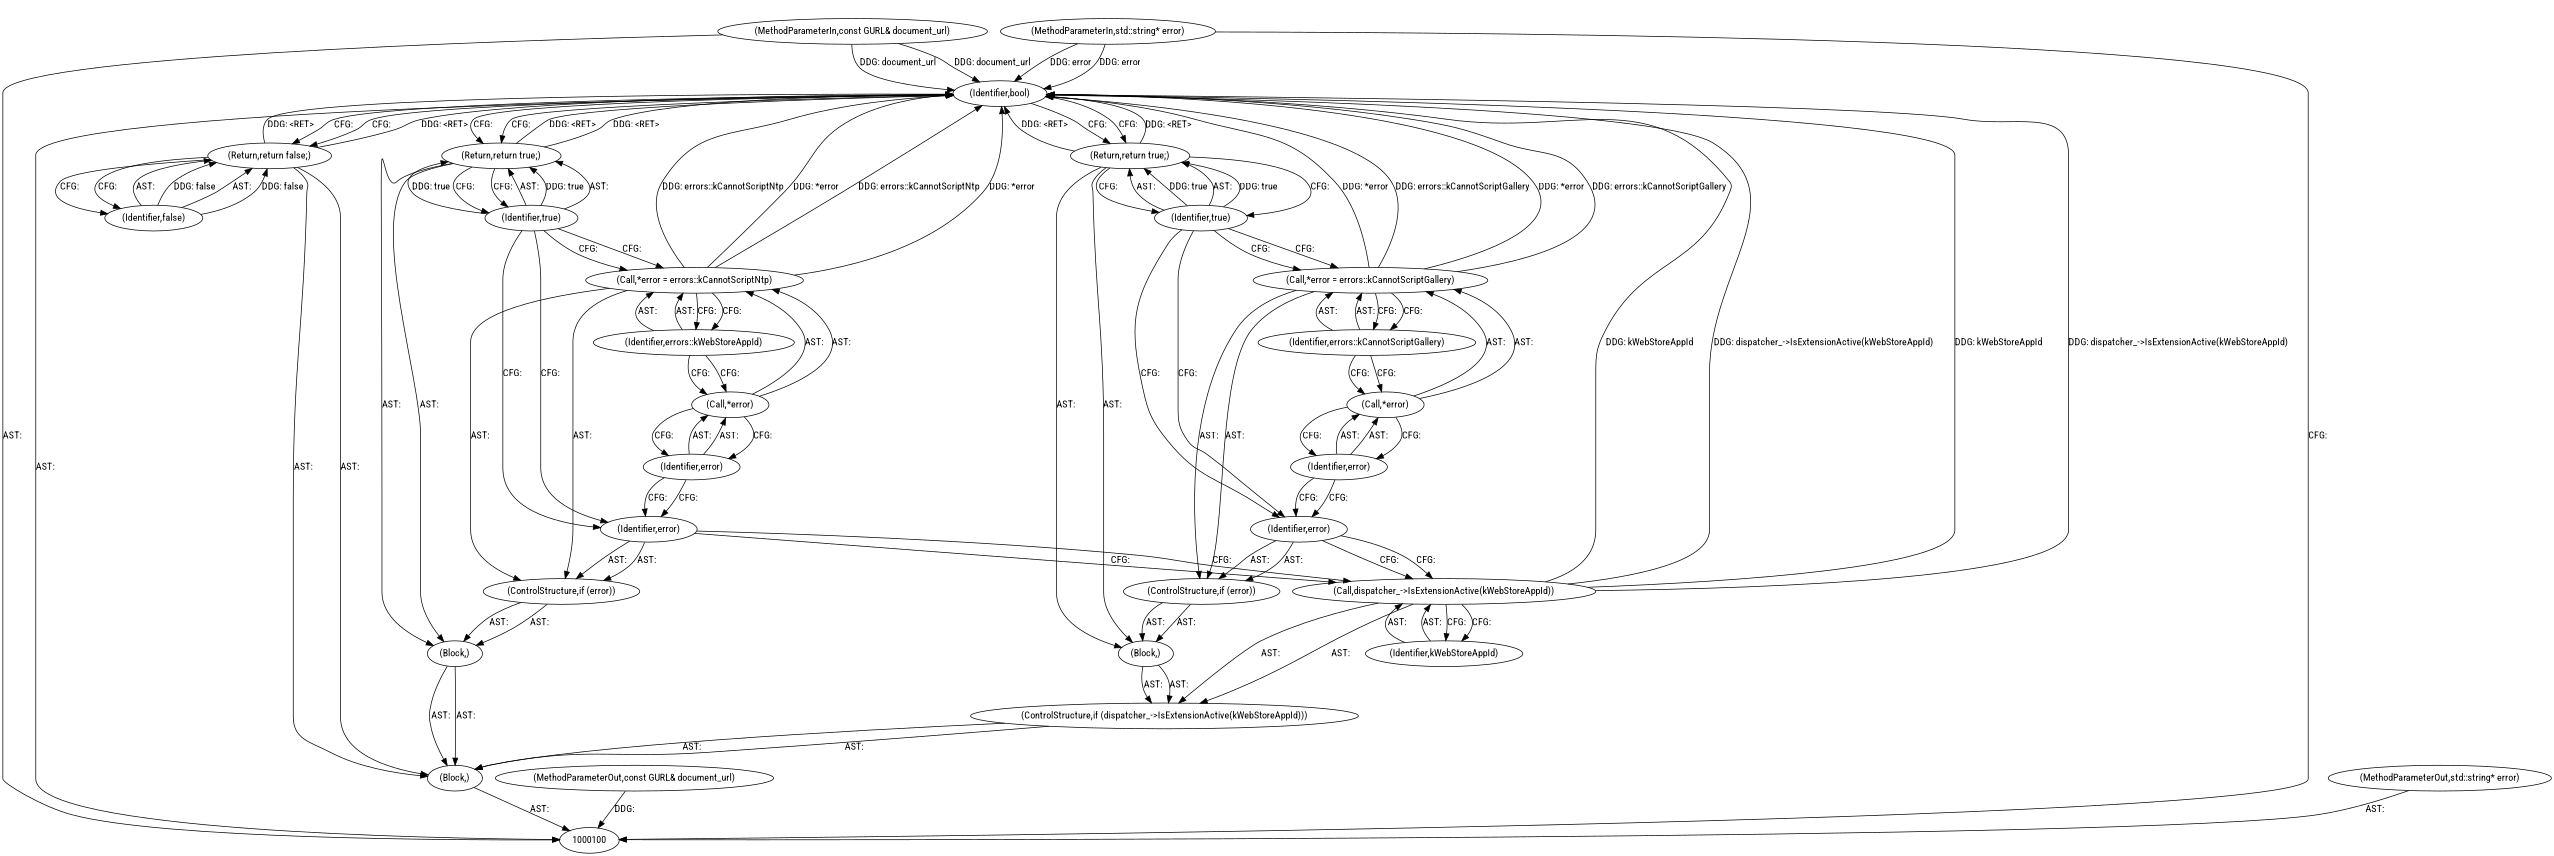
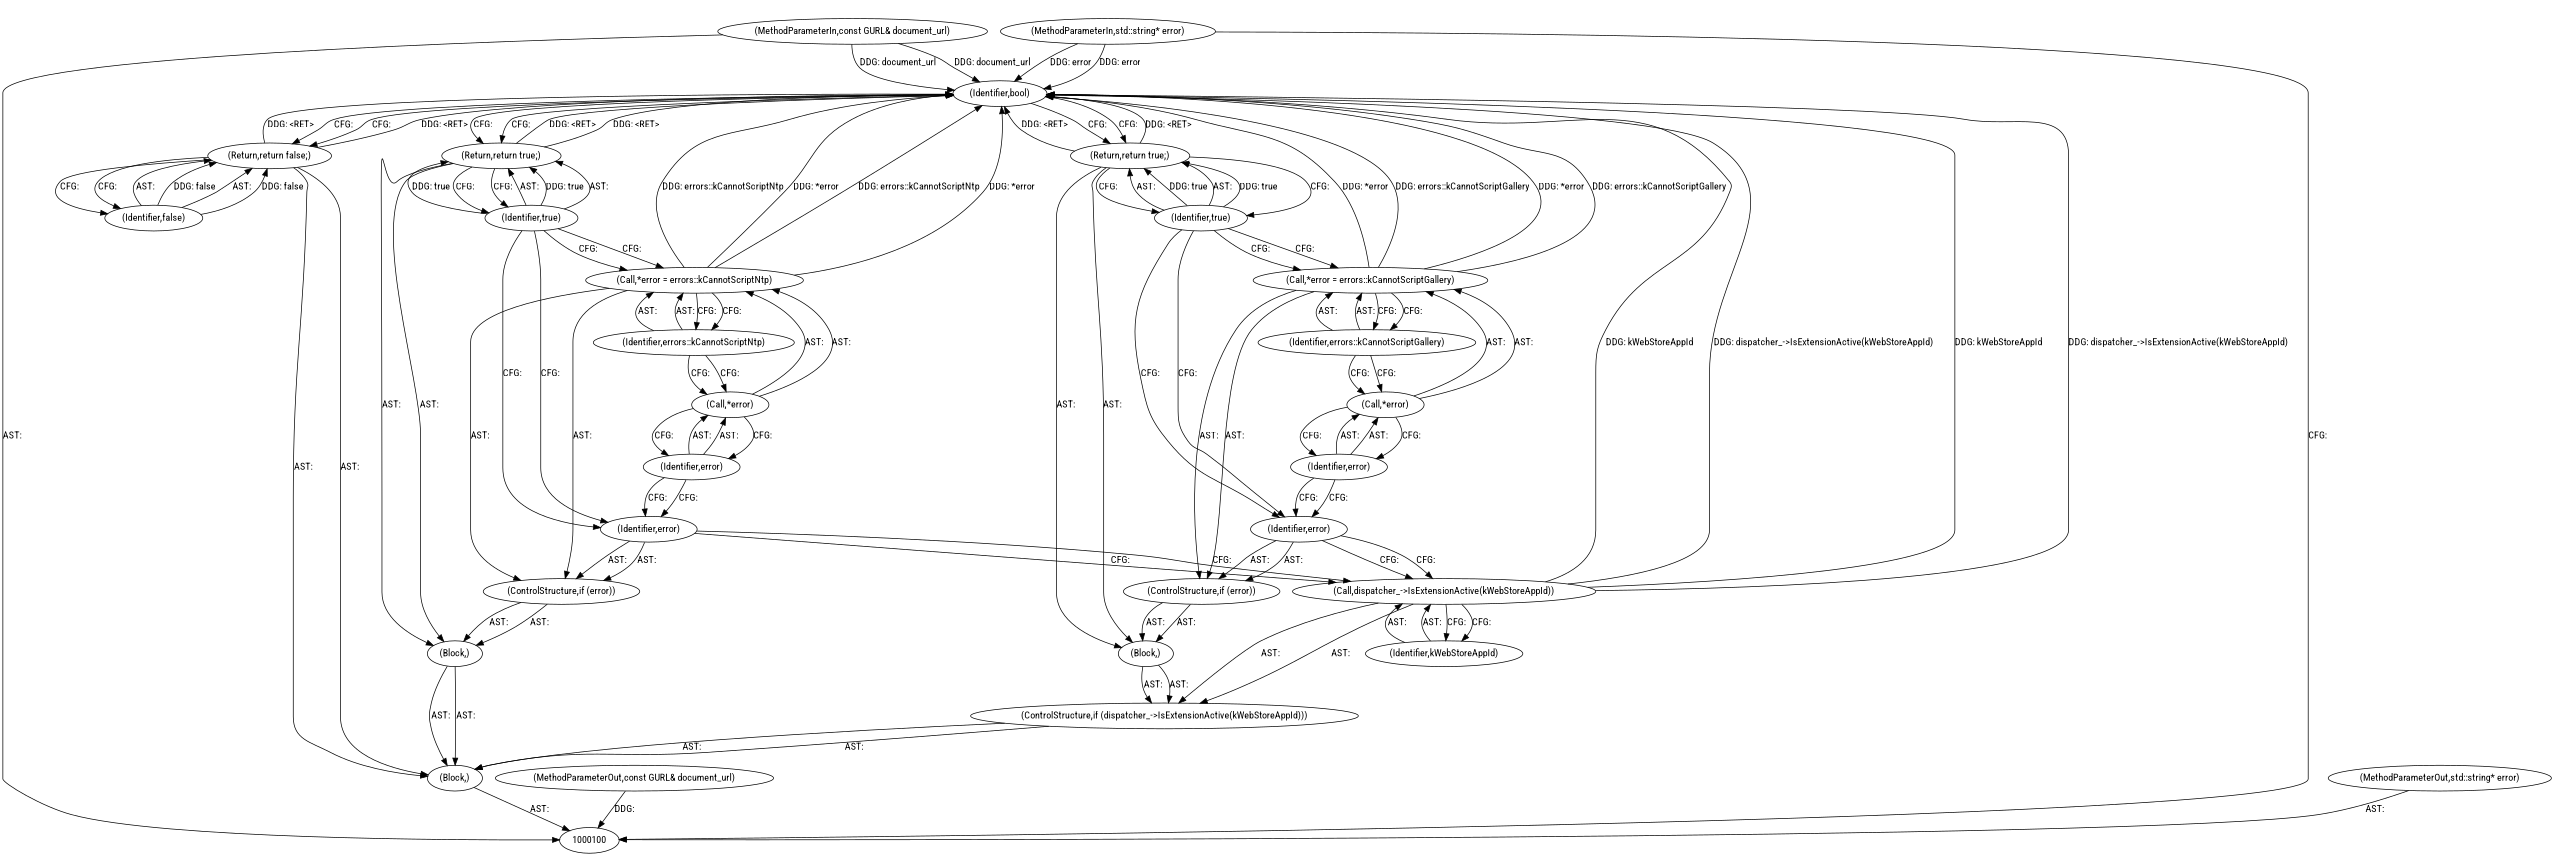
  digraph {
    fontname="Roboto Condensed"
    node [fontname="Roboto Condensed"]
    edge [fontname="Roboto Condensed"]
    n1 [label="(Identifier,bool)"]
    n2 [label="(Return,return true;)"]
    n3 [label="(Return,return false;)"]
    n4 [label="(Return,return true;)"]
    1000100
    n6 [label="(Block,)"]
    n7 [label="(Identifier,true)"]
    n8 [label="(Block,)"]
    n9 [label="(Identifier,false)"]
    n10 [label="(Block,)"]
    n11 [label="(Identifier,true)"]
    n12 [label="(ControlStructure,if (error))"]
    n13 [label="(Identifier,error)"]
    n14 [label="(Call,dispatcher_->IsExtensionActive(kWebStoreAppId))"]
    n15 [label="(ControlStructure,if (dispatcher_->IsExtensionActive(kWebStoreAppId)))"]
    n16 [label="(Identifier,kWebStoreAppId)"]
-   n17 [label="(Identifier,errors::kWebStoreAppId)"]
+   n17 [label="(Identifier,errors::kCannotScriptNtp)"]
    n18 [label="(Call,*error = errors::kCannotScriptNtp)"]
    n19 [label="(Call,*error)"]
    n20 [label="(Identifier,error)"]
    n21 [label="(MethodParameterIn,const GURL& document_url)"]
    n22 [label="(MethodParameterOut,const GURL& document_url)"]
    n23 [label="(MethodParameterIn,std::string* error)"]
    n24 [label="(MethodParameterOut,std::string* error)"]
    n25 [label="(ControlStructure,if (error))"]
    n26 [label="(Identifier,error)"]
    n27 [label="(Identifier,errors::kCannotScriptGallery)"]
    n28 [label="(Call,*error = errors::kCannotScriptGallery)"]
    n29 [label="(Call,*error)"]
    n30 [label="(Identifier,error)"]
    n1 -> n2 [label="CFG: "]
    n1 -> n2 [label="CFG: "]
    n1 -> n3 [label="CFG: "]
    n1 -> n3 [label="CFG: "]
    n1 -> n4 [label="CFG: "]
    n1 -> n4 [label="CFG: "]
-   n1 -> 1000100 [label="AST: "]
    n2 -> n1 [label="DDG: <RET>"]
    n2 -> n1 [label="DDG: <RET>"]
    n2 -> n6 [label="AST: "]
    n2 -> n6 [label="AST: "]
    n2 -> n7 [label="CFG: "]
    n2 -> n7 [label="CFG: "]
    n3 -> n1 [label="DDG: <RET>"]
    n3 -> n1 [label="DDG: <RET>"]
    n3 -> n8 [label="AST: "]
    n3 -> n8 [label="AST: "]
    n3 -> n9 [label="CFG: "]
    n3 -> n9 [label="CFG: "]
    n4 -> n1 [label="DDG: <RET>"]
    n4 -> n1 [label="DDG: <RET>"]
    n4 -> n10 [label="AST: "]
    n4 -> n10 [label="AST: "]
    n4 -> n11 [label="CFG: "]
    n4 -> n11 [label="CFG: "]
    n6 -> n8 [label="AST: "]
    n6 -> n8 [label="AST: "]
    n7 -> n2 [label="AST: "]
    n7 -> n2 [label="DDG: true"]
    n7 -> n2 [label="AST: "]
    n7 -> n2 [label="DDG: true"]
    n7 -> n13 [label="CFG: "]
    n7 -> n13 [label="CFG: "]
    n7 -> n18 [label="CFG: "]
    n7 -> n18 [label="CFG: "]
    n8 -> 1000100 [label="AST: "]
    n9 -> n3 [label="AST: "]
    n9 -> n3 [label="DDG: false"]
    n9 -> n3 [label="AST: "]
    n9 -> n3 [label="DDG: false"]
    n10 -> n15 [label="AST: "]
    n10 -> n15 [label="AST: "]
    n11 -> n4 [label="AST: "]
    n11 -> n4 [label="DDG: true"]
    n11 -> n4 [label="AST: "]
    n11 -> n4 [label="DDG: true"]
    n11 -> n26 [label="CFG: "]
    n11 -> n26 [label="CFG: "]
    n11 -> n28 [label="CFG: "]
    n11 -> n28 [label="CFG: "]
    n12 -> n6 [label="AST: "]
    n12 -> n6 [label="AST: "]
    n13 -> n12 [label="AST: "]
    n13 -> n12 [label="AST: "]
    n13 -> n14 [label="CFG: "]
    n13 -> n14 [label="CFG: "]
    n14 -> n1 [label="DDG: dispatcher_->IsExtensionActive(kWebStoreAppId)"]
    n14 -> n1 [label="DDG: kWebStoreAppId"]
    n14 -> n1 [label="DDG: dispatcher_->IsExtensionActive(kWebStoreAppId)"]
    n14 -> n1 [label="DDG: kWebStoreAppId"]
    n14 -> n15 [label="AST: "]
    n14 -> n15 [label="AST: "]
    n14 -> n16 [label="CFG: "]
    n14 -> n16 [label="CFG: "]
    n15 -> n8 [label="AST: "]
    n15 -> n8 [label="AST: "]
    n16 -> n14 [label="AST: "]
    n16 -> n14 [label="AST: "]
    n17 -> n18 [label="AST: "]
    n17 -> n18 [label="AST: "]
    n17 -> n19 [label="CFG: "]
    n17 -> n19 [label="CFG: "]
    n18 -> n1 [label="DDG: errors::kCannotScriptNtp"]
    n18 -> n1 [label="DDG: *error"]
    n18 -> n1 [label="DDG: errors::kCannotScriptNtp"]
    n18 -> n1 [label="DDG: *error"]
    n18 -> n12 [label="AST: "]
    n18 -> n12 [label="AST: "]
    n18 -> n17 [label="CFG: "]
    n18 -> n17 [label="CFG: "]
    n19 -> n18 [label="AST: "]
    n19 -> n18 [label="AST: "]
    n19 -> n20 [label="CFG: "]
    n19 -> n20 [label="CFG: "]
    n20 -> n13 [label="CFG: "]
    n20 -> n13 [label="CFG: "]
    n20 -> n19 [label="AST: "]
    n20 -> n19 [label="AST: "]
    n21 -> n1 [label="DDG: document_url"]
    n21 -> n1 [label="DDG: document_url"]
    n21 -> 1000100 [label="AST: "]
    n22 -> 1000100 [label="DDG: "]
    n23 -> n1 [label="DDG: error"]
    n23 -> n1 [label="DDG: error"]
    n23 -> 1000100 [label="CFG: "]
    n24 -> 1000100 [label="AST: "]
    n25 -> n10 [label="AST: "]
    n25 -> n10 [label="AST: "]
    n26 -> n14 [label="CFG: "]
    n26 -> n14 [label="CFG: "]
    n26 -> n25 [label="AST: "]
    n26 -> n25 [label="AST: "]
    n27 -> n28 [label="AST: "]
    n27 -> n28 [label="AST: "]
    n27 -> n29 [label="CFG: "]
    n27 -> n29 [label="CFG: "]
    n28 -> n1 [label="DDG: *error"]
    n28 -> n1 [label="DDG: errors::kCannotScriptGallery"]
    n28 -> n1 [label="DDG: *error"]
    n28 -> n1 [label="DDG: errors::kCannotScriptGallery"]
    n28 -> n25 [label="AST: "]
    n28 -> n25 [label="AST: "]
    n28 -> n27 [label="CFG: "]
    n28 -> n27 [label="CFG: "]
    n29 -> n28 [label="AST: "]
    n29 -> n28 [label="AST: "]
    n29 -> n30 [label="CFG: "]
    n29 -> n30 [label="CFG: "]
    n30 -> n26 [label="CFG: "]
    n30 -> n26 [label="CFG: "]
    n30 -> n29 [label="AST: "]
    n30 -> n29 [label="AST: "]
  }
